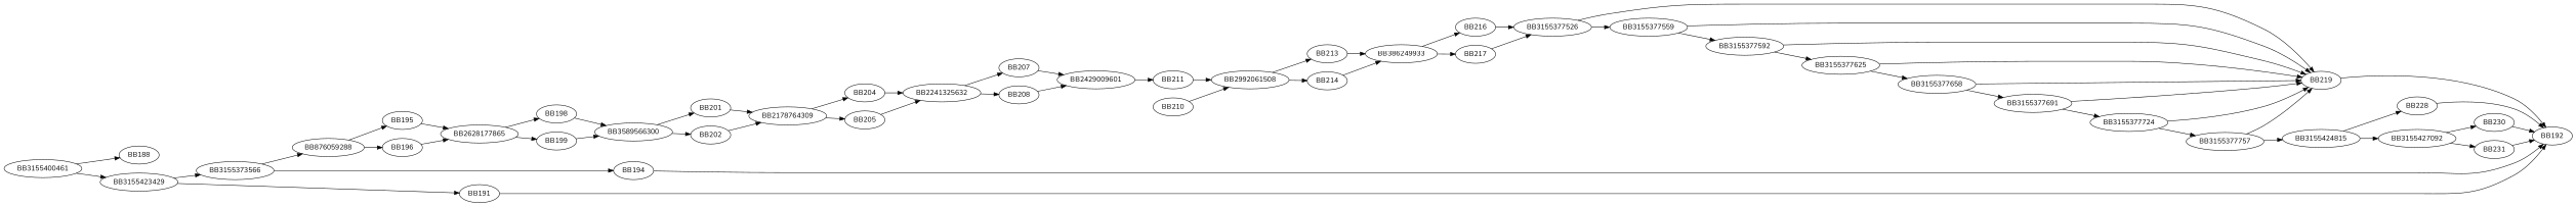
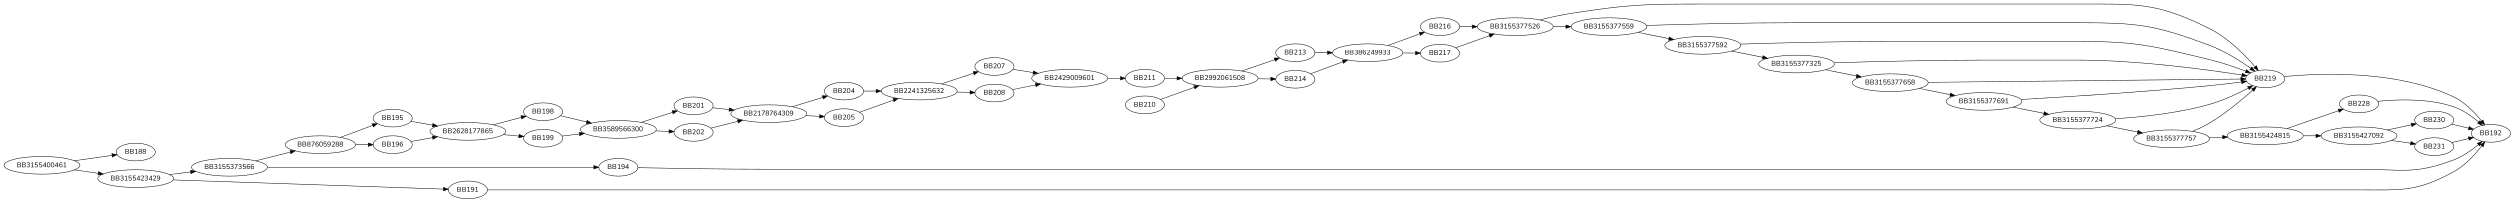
  digraph {
    fontname=Nunito
    rankdir=LR
    node [fontname=Nunito]
    edge [fontname=Nunito]
    BB3155400461
    BB188
    BB3155423429
    BB3155373566
    BB191
    BB876059288
    BB194
    BB192
    BB195
    BB196
    BB2628177865
    BB198
    BB199
    BB3589566300
    BB201
    BB202
    BB2178764309
    BB204
    BB205
    BB2241325632
    BB207
    BB208
    BB2429009601
    BB211
    BB210
    BB2992061508
    BB213
    BB214
    BB386249933
    BB216
    BB217
    BB3155377526
    BB219
    BB3155377559
    BB3155377592
-   BB3155377625
+   BB3155377625 [label=BB3155377325]
    BB3155377658
    BB3155377691
    BB3155377724
    BB3155377757
    BB3155424815
    BB228
    BB3155427092
    BB230
    BB231
    BB3155400461 -> BB188
    BB3155400461 -> BB3155423429
    BB3155423429 -> BB3155373566
    BB3155423429 -> BB191
    BB3155373566 -> BB876059288
    BB3155373566 -> BB194
    BB191 -> BB192
    BB876059288 -> BB195
    BB876059288 -> BB196
    BB194 -> BB192
    BB195 -> BB2628177865
    BB196 -> BB2628177865
    BB2628177865 -> BB198
    BB2628177865 -> BB199
    BB198 -> BB3589566300
    BB199 -> BB3589566300
    BB3589566300 -> BB201
    BB3589566300 -> BB202
    BB201 -> BB2178764309
    BB202 -> BB2178764309
    BB2178764309 -> BB204
    BB2178764309 -> BB205
    BB204 -> BB2241325632
    BB205 -> BB2241325632
    BB2241325632 -> BB207
    BB2241325632 -> BB208
    BB207 -> BB2429009601
    BB208 -> BB2429009601
    BB2429009601 -> BB211
    BB211 -> BB2992061508
    BB210 -> BB2992061508
    BB2992061508 -> BB213
    BB2992061508 -> BB214
    BB213 -> BB386249933
    BB214 -> BB386249933
    BB386249933 -> BB216
    BB386249933 -> BB217
    BB216 -> BB3155377526
    BB217 -> BB3155377526
    BB3155377526 -> BB219
    BB3155377526 -> BB3155377559
    BB219 -> BB192
    BB3155377559 -> BB219
    BB3155377559 -> BB3155377592
    BB3155377592 -> BB219
    BB3155377592 -> BB3155377625
    BB3155377625 -> BB219
    BB3155377625 -> BB3155377658
    BB3155377658 -> BB219
    BB3155377658 -> BB3155377691
    BB3155377691 -> BB219
    BB3155377691 -> BB3155377724
    BB3155377724 -> BB219
    BB3155377724 -> BB3155377757
    BB3155377757 -> BB219
    BB3155377757 -> BB3155424815
    BB3155424815 -> BB228
    BB3155424815 -> BB3155427092
    BB228 -> BB192
    BB3155427092 -> BB230
    BB3155427092 -> BB231
    BB230 -> BB192
    BB231 -> BB192
  }
